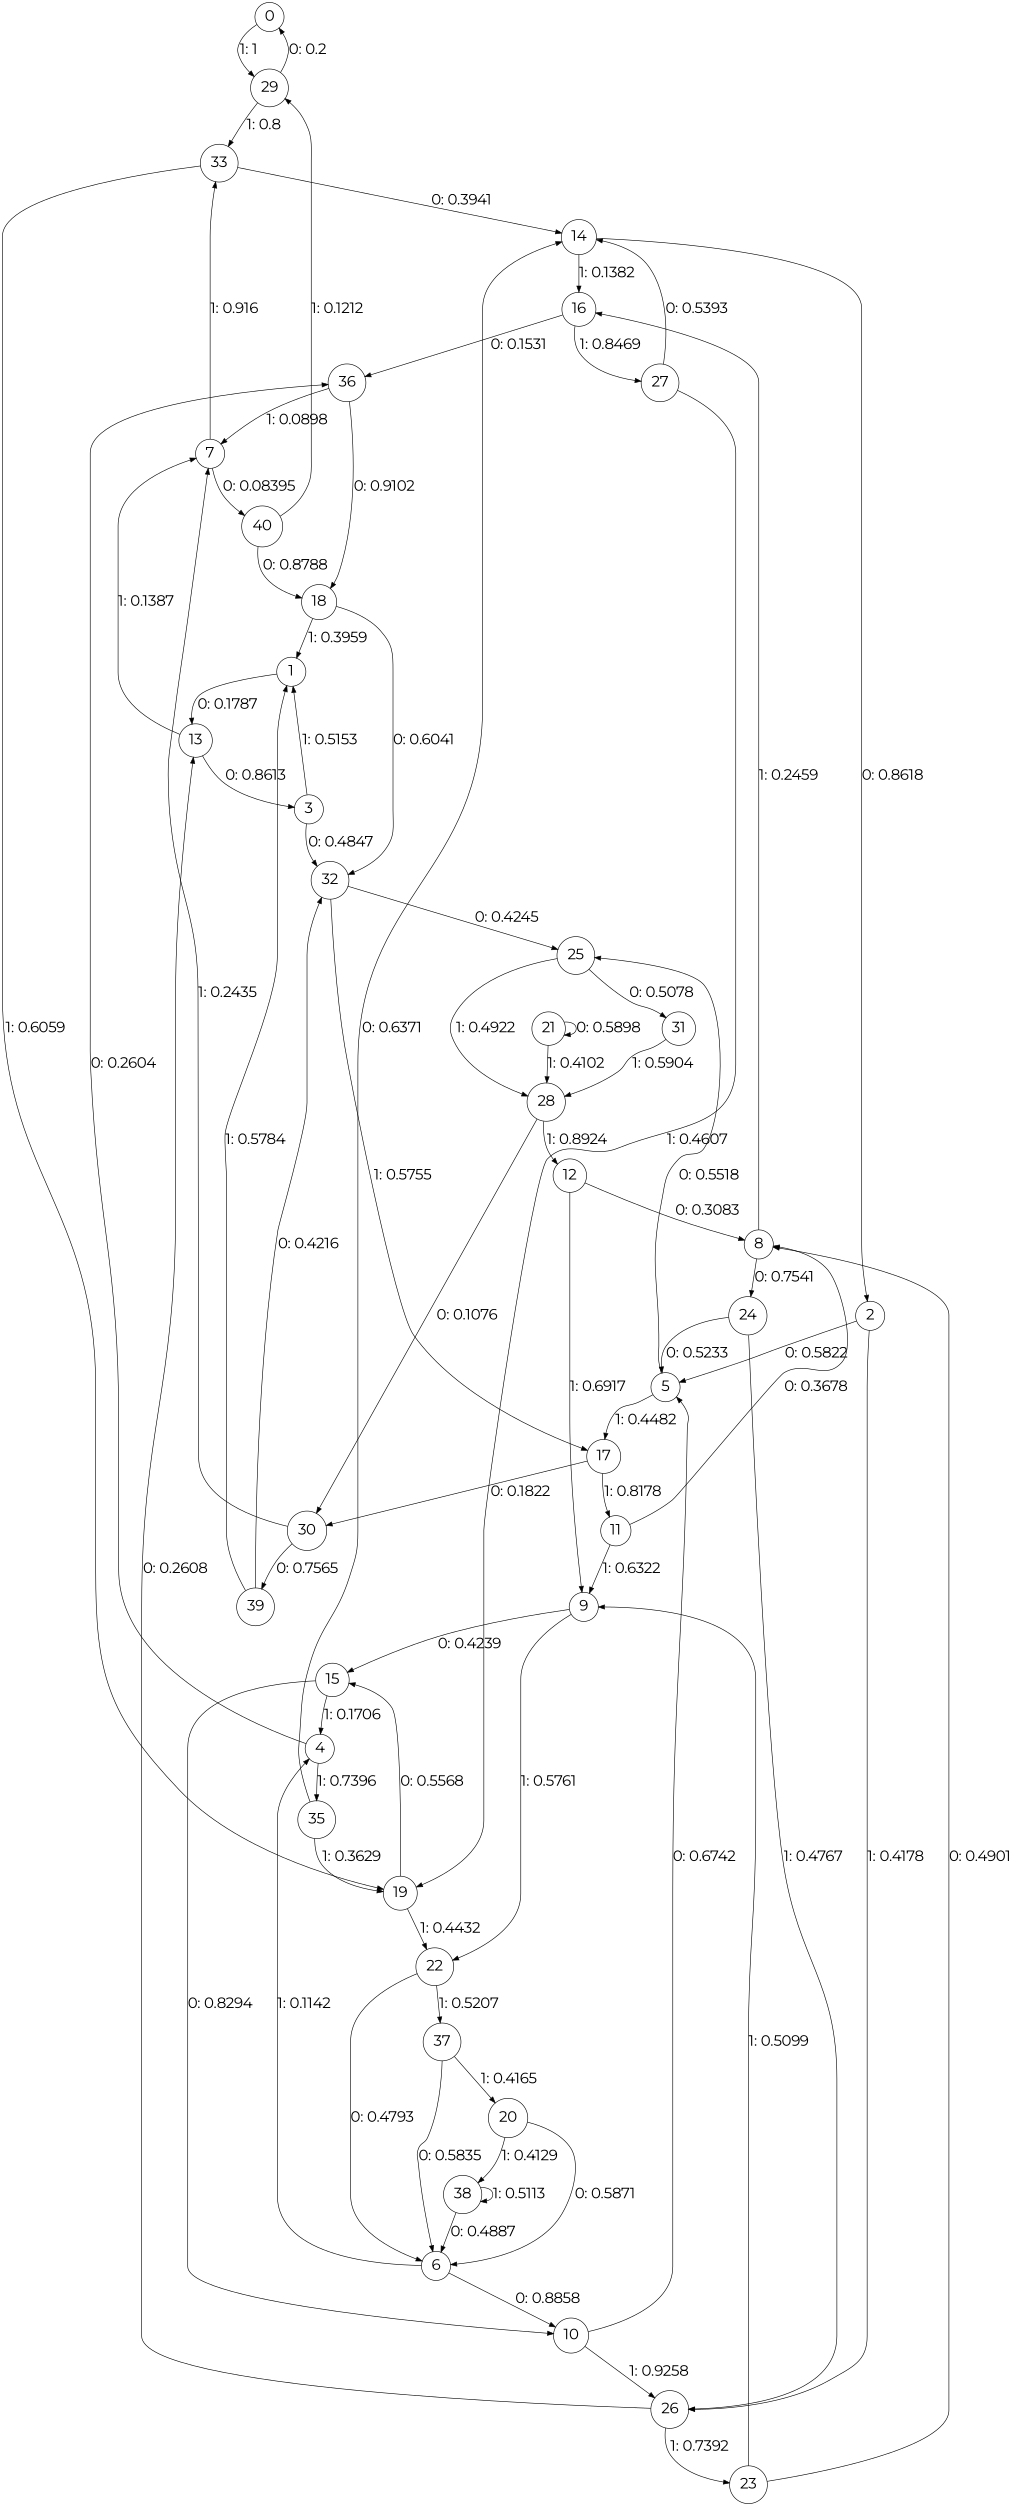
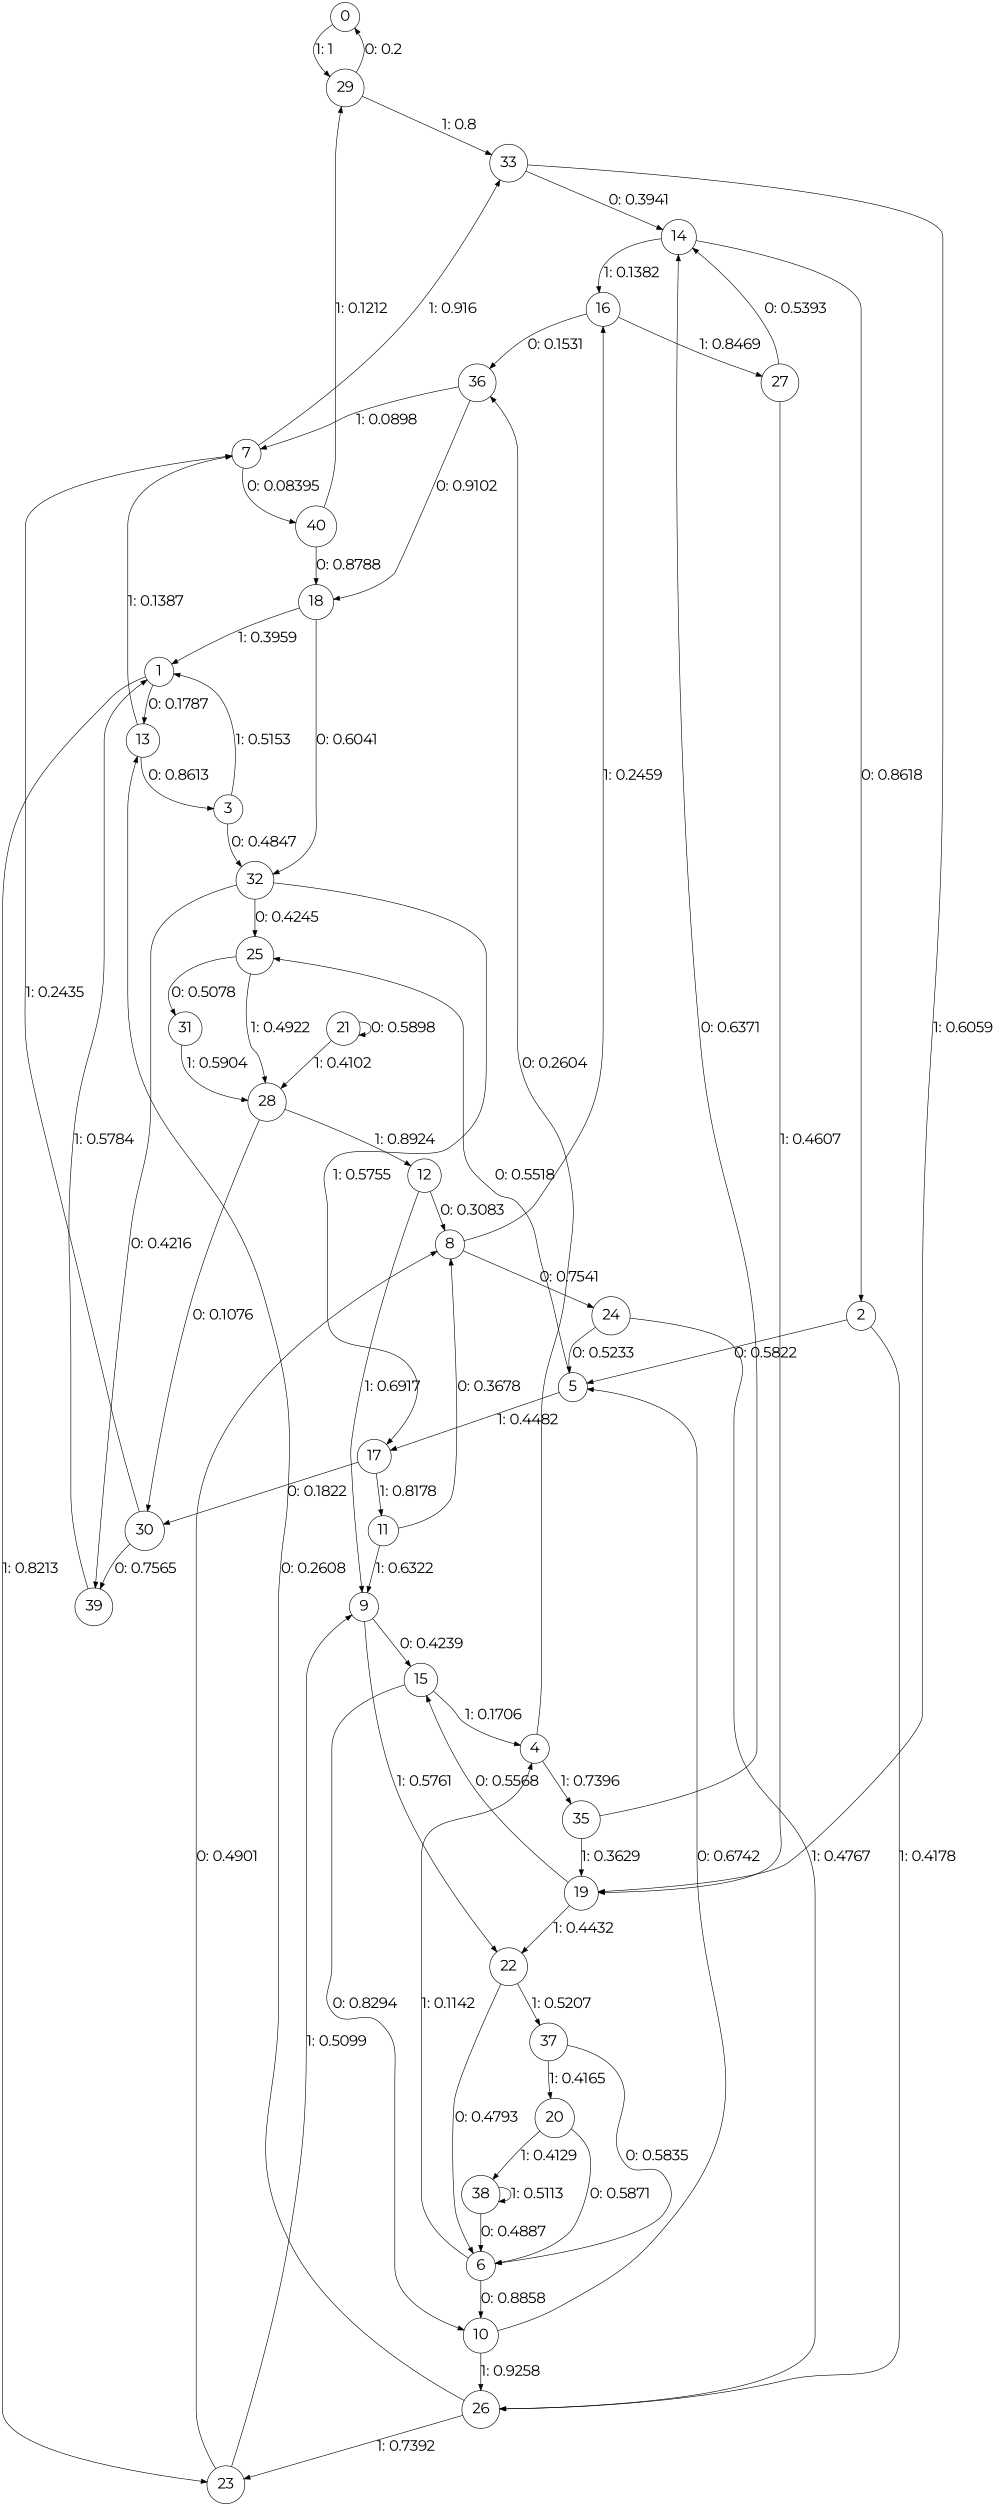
  digraph {
    fontname=Montserrat
    node [fontname=Montserrat fontsize=24 shape=circle]
    edge [fontname=Montserrat fontsize=24]
    0
    29
    33
    14
    19
    1
    13
    23
    3
    7
    8
    9
    32
    40
    24
    16
    15
    22
    2
    5
    26
    25
    17
    28
    31
    11
    30
    4
    36
    35
    18
    12
    39
    6
    10
    27
    37
    20
    38
    21
    0 -> 29 [label="1: 1        "]
    29 -> 0 [label="0: 0.2      "]
    29 -> 33 [label="1: 0.8      "]
    33 -> 14 [label="0: 0.3941   "]
    33 -> 19 [label="1: 0.6059   "]
    14 -> 16 [label="1: 0.1382   "]
    14 -> 2 [label="0: 0.8618   "]
    19 -> 15 [label="0: 0.5568   "]
    19 -> 22 [label="1: 0.4432   "]
    1 -> 13 [label="0: 0.1787   "]
+   1 -> 23 [label="1: 0.8213   "]
    13 -> 3 [label="0: 0.8613   "]
    13 -> 7 [label="1: 0.1387   "]
    23 -> 8 [label="0: 0.4901   "]
    23 -> 9 [label="1: 0.5099   "]
    3 -> 1 [label="1: 0.5153   "]
    3 -> 32 [label="0: 0.4847   "]
    7 -> 33 [label="1: 0.916    "]
    7 -> 40 [label="0: 0.08395  "]
    8 -> 24 [label="0: 0.7541   "]
    8 -> 16 [label="1: 0.2459   "]
    9 -> 15 [label="0: 0.4239   "]
    9 -> 22 [label="1: 0.5761   "]
    32 -> 25 [label="0: 0.4245   "]
    32 -> 17 [label="1: 0.5755   "]
    40 -> 29 [label="1: 0.1212   "]
    40 -> 18 [label="0: 0.8788   "]
    24 -> 5 [label="0: 0.5233   "]
    24 -> 26 [label="1: 0.4767   "]
    16 -> 36 [label="0: 0.1531   "]
    16 -> 27 [label="1: 0.8469   "]
    15 -> 4 [label="1: 0.1706   "]
    15 -> 10 [label="0: 0.8294   "]
    22 -> 6 [label="0: 0.4793   "]
    22 -> 37 [label="1: 0.5207   "]
    2 -> 5 [label="0: 0.5822   "]
    2 -> 26 [label="1: 0.4178   "]
    5 -> 25 [label="0: 0.5518   "]
    5 -> 17 [label="1: 0.4482   "]
    26 -> 13 [label="0: 0.2608   "]
    26 -> 23 [label="1: 0.7392   "]
    25 -> 28 [label="1: 0.4922   "]
    25 -> 31 [label="0: 0.5078   "]
    17 -> 11 [label="1: 0.8178   "]
    17 -> 30 [label="0: 0.1822   "]
    28 -> 30 [label="0: 0.1076   "]
    28 -> 12 [label="1: 0.8924   "]
    31 -> 28 [label="1: 0.5904   "]
    11 -> 8 [label="0: 0.3678   "]
    11 -> 9 [label="1: 0.6322   "]
    30 -> 7 [label="1: 0.2435   "]
    30 -> 39 [label="0: 0.7565   "]
    4 -> 36 [label="0: 0.2604   "]
    4 -> 35 [label="1: 0.7396   "]
    36 -> 7 [label="1: 0.0898   "]
    36 -> 18 [label="0: 0.9102   "]
    35 -> 14 [label="0: 0.6371   "]
    35 -> 19 [label="1: 0.3629   "]
    18 -> 1 [label="1: 0.3959   "]
    18 -> 32 [label="0: 0.6041   "]
    12 -> 8 [label="0: 0.3083   "]
    12 -> 9 [label="1: 0.6917   "]
    39 -> 1 [label="1: 0.5784   "]
-   39 -> 32 [label="0: 0.4216   "]
+   32 -> 39 [label="0: 0.4216   "]
    6 -> 4 [label="1: 0.1142   "]
    6 -> 10 [label="0: 0.8858   "]
    10 -> 5 [label="0: 0.6742   "]
    10 -> 26 [label="1: 0.9258   "]
    27 -> 14 [label="0: 0.5393   "]
    27 -> 19 [label="1: 0.4607   "]
    37 -> 6 [label="0: 0.5835   "]
    37 -> 20 [label="1: 0.4165   "]
    20 -> 6 [label="0: 0.5871   "]
    20 -> 38 [label="1: 0.4129   "]
    38 -> 6 [label="0: 0.4887   "]
    38 -> 38 [label="1: 0.5113   "]
    21 -> 28 [label="1: 0.4102   "]
    21 -> 21 [label="0: 0.5898   "]
  }
